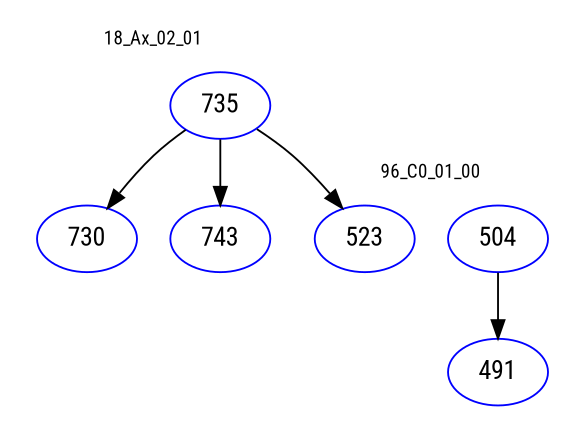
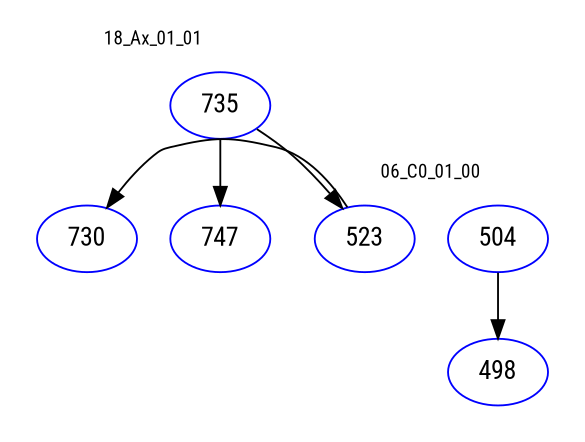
  digraph {
    fontname="Roboto Condensed"
    node [color=blue fontname="Roboto Condensed"]
    edge [color=black fontname="Roboto Condensed"]
    n1 [label=735]
    n2 [label=730]
-   n3 [label=743]
+   n3 [label=747]
    n4 [label=504]
-   n5 [label=491]
+   n5 [label=498]
    n6 [label=523]
    subgraph cluster_1 {
      color=white
      fontsize=10
-     label="18_Ax_02_01"
+     label="18_Ax_01_01"
      n1
      n2
      n3
    }
    subgraph cluster_2 {
      color=white
      fontsize=10
-     label="96_C0_01_00"
+     label="06_C0_01_00"
      n4
      n5
      n6
    }
-   n1 -> n2
+   n6 -> n2
    n1 -> n3
    n1 -> n6
    n4 -> n5
  }
